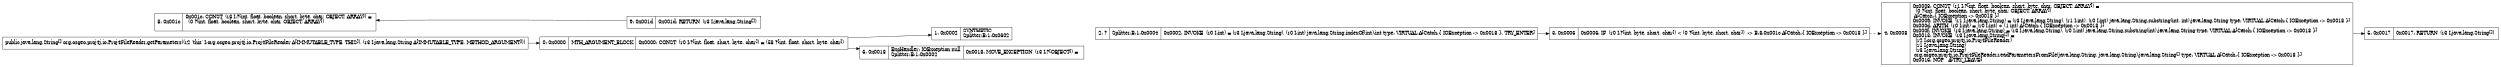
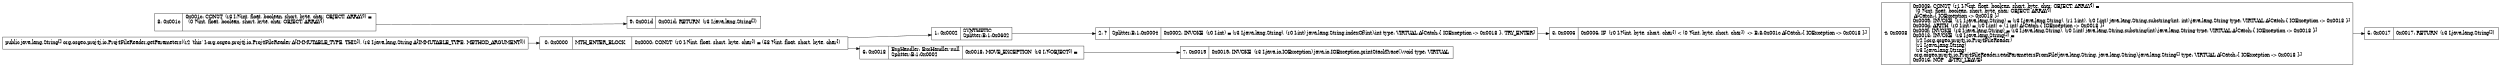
  digraph {
    rankdir=LR
    node [shape=record]
-   n1 [label="{0\:\ 0x0000|MTH_ARGUMENT_BLOCK\l|0x0000: CONST  (r0 I:?[int, float, short, byte, char]) = (58 ?[int, float, short, byte, char]) \l}"]
+   n1 [label="{0\:\ 0x0000|MTH_ENTER_BLOCK\l|0x0000: CONST  (r0 I:?[int, float, short, byte, char]) = (58 ?[int, float, short, byte, char]) \l}"]
    n2 [label="{1\:\ 0x0002|SYNTHETIC\lSplitter:B:1:0x0602\l}"]
-   n3 [label="{6\:\ 0x0018|ExcHandler: IOException null\lSplitter:B:1:0x0002\l|0x0018: MOVE_EXCEPTION  (r3 I:?[OBJECT]) =  \l}"]
+   n3 [label="{6\:\ 0x0018|ExcHandler: ExcHandler null\lSplitter:B:1:0x0002\l|0x0018: MOVE_EXCEPTION  (r3 I:?[OBJECT]) =  \l}"]
    n4 [label="{2\:\ ?|Splitter:B:1:0x0004\l|0x0002: INVOKE  (r0 I:int) = (r3 I:java.lang.String), (r0 I:int) java.lang.String.indexOf(int):int type: VIRTUAL A[Catch:\{ IOException \-\> 0x0018 \}, TRY_ENTER]\l}"]
    n5 [label="{3\:\ 0x0006|0x0006: IF  (r0 I:?[int, byte, short, char]) \< (0 ?[int, byte, short, char])  \-\> B:8:0x001c A[Catch:\{ IOException \-\> 0x0018 \}]\l}"]
+   n6 [label="{7\:\ 0x0019|0x0019: INVOKE  (r3 I:java.io.IOException) java.io.IOException.printStackTrace():void type: VIRTUAL \l}"]
    n7 [label="{4\:\ 0x0008|0x0008: CONST  (r1 I:?[int, float, boolean, short, byte, char, OBJECT, ARRAY]) = \l  (0 ?[int, float, boolean, short, byte, char, OBJECT, ARRAY])\l A[Catch:\{ IOException \-\> 0x0018 \}]\l0x0009: INVOKE  (r1 I:java.lang.String) = (r3 I:java.lang.String), (r1 I:int), (r0 I:int) java.lang.String.substring(int, int):java.lang.String type: VIRTUAL A[Catch:\{ IOException \-\> 0x0018 \}]\l0x000d: ARITH  (r0 I:int) = (r0 I:int) + (1 int) A[Catch:\{ IOException \-\> 0x0018 \}]\l0x000f: INVOKE  (r3 I:java.lang.String) = (r3 I:java.lang.String), (r0 I:int) java.lang.String.substring(int):java.lang.String type: VIRTUAL A[Catch:\{ IOException \-\> 0x0018 \}]\l0x0013: INVOKE  (r3 I:java.lang.String[]) = \l  (r2 I:org.osgeo.proj4j.io.Proj4FileReader)\l  (r1 I:java.lang.String)\l  (r3 I:java.lang.String)\l org.osgeo.proj4j.io.Proj4FileReader.readParametersFromFile(java.lang.String, java.lang.String):java.lang.String[] type: VIRTUAL A[Catch:\{ IOException \-\> 0x0018 \}]\l0x0016: NOP   A[TRY_LEAVE]\l}"]
    n8 [label="{5\:\ 0x0017|0x0017: RETURN  (r3 I:java.lang.String[]) \l}"]
    n9 [label="{8\:\ 0x001c|0x001c: CONST  (r3 I:?[int, float, boolean, short, byte, char, OBJECT, ARRAY]) = \l  (0 ?[int, float, boolean, short, byte, char, OBJECT, ARRAY])\l \l}"]
    n10 [label="{9\:\ 0x001d|0x001d: RETURN  (r3 I:java.lang.String[]) \l}"]
    n11 [label="{public java.lang.String[] org.osgeo.proj4j.io.Proj4FileReader.getParameters((r2 'this' I:org.osgeo.proj4j.io.Proj4FileReader A[IMMUTABLE_TYPE, THIS]), (r3 I:java.lang.String A[IMMUTABLE_TYPE, METHOD_ARGUMENT])) }"]
    n1 -> n2
    n1 -> n3
+   n2 -> n4
+   n3 -> n6
    n4 -> n5
-   n5 -> n7 [style=dashed]
    n7 -> n8
-   n10 -> n9
+   n9 -> n10
    n11 -> n1
  }
